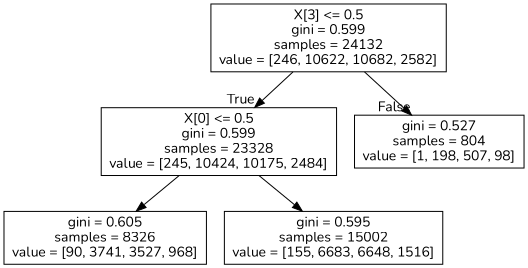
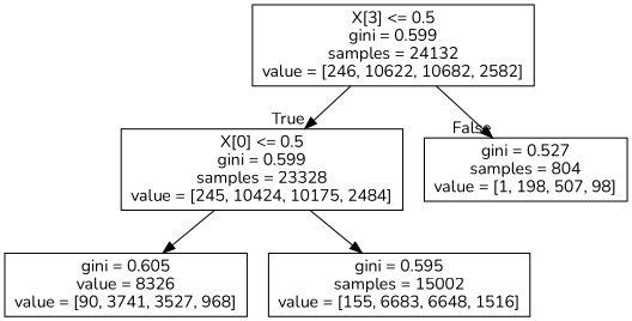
  digraph {
    fontname=Nunito
    node [shape=box fontname=Nunito]
    edge [fontname=Nunito]
    n1 [label="X[3] <= 0.5\ngini = 0.599\nsamples = 24132\nvalue = [246, 10622, 10682, 2582]"]
    n2 [label="X[0] <= 0.5\ngini = 0.599\nsamples = 23328\nvalue = [245, 10424, 10175, 2484]"]
    n3 [label="gini = 0.527\nsamples = 804\nvalue = [1, 198, 507, 98]"]
-   n4 [label="gini = 0.605\nsamples = 8326\nvalue = [90, 3741, 3527, 968]"]
+   n4 [label="gini = 0.605\nvalue = 8326\nvalue = [90, 3741, 3527, 968]"]
    n5 [label="gini = 0.595\nsamples = 15002\nvalue = [155, 6683, 6648, 1516]"]
    n1 -> n2 [headlabel=True labelangle=45 labeldistance=2.5]
    n1 -> n3 [headlabel=False labelangle=-45 labeldistance=2.5]
    n2 -> n4
    n2 -> n5
  }
